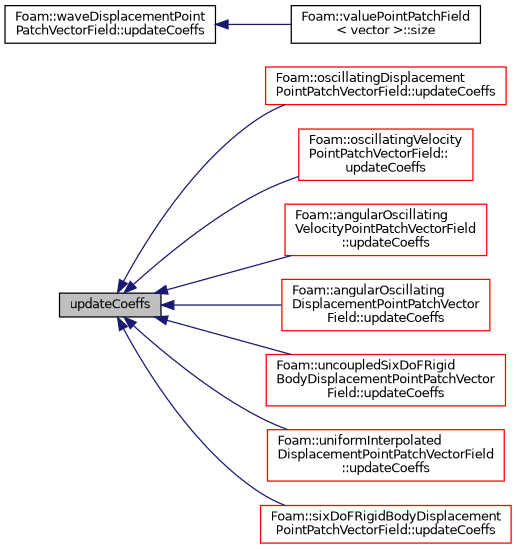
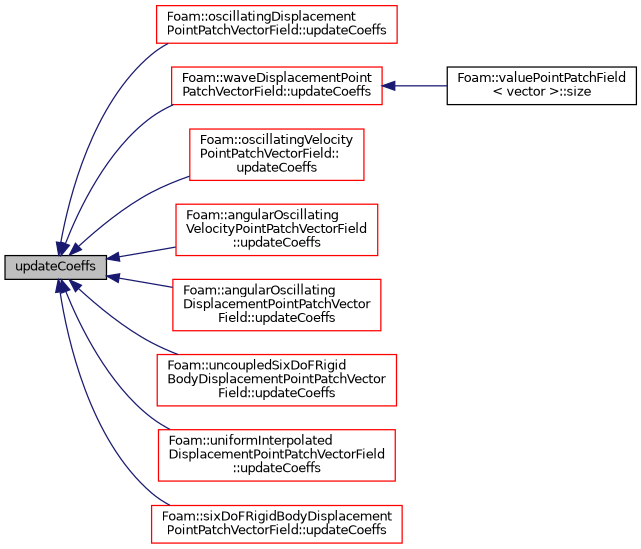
  digraph {
    rankdir=LR
    node [color=red fontname=Helvetica fontsize=10 shape=record]
    edge [color=midnightblue dir=back fontname=Helvetica fontsize=10 labelfontname=Helvetica labelfontsize=10 style=solid]
    n1 [color=black fillcolor=grey75 fontcolor=black height=0.2 label=updateCoeffs style=filled width=0.4]
    n2 [height=0.2 label="Foam::oscillatingDisplacement\lPointPatchVectorField::updateCoeffs" width=0.4]
-   n3 [color=black height=0.2 label="Foam::waveDisplacementPoint\lPatchVectorField::updateCoeffs" width=0.4]
+   n3 [height=0.2 label="Foam::waveDisplacementPoint\lPatchVectorField::updateCoeffs" width=0.4]
    n4 [height=0.2 label="Foam::oscillatingVelocity\lPointPatchVectorField::\lupdateCoeffs" width=0.4]
    n5 [height=0.2 label="Foam::angularOscillating\lVelocityPointPatchVectorField\l::updateCoeffs" width=0.4]
    n6 [height=0.2 label="Foam::angularOscillating\lDisplacementPointPatchVector\lField::updateCoeffs" width=0.4]
    n7 [height=0.2 label="Foam::uncoupledSixDoFRigid\lBodyDisplacementPointPatchVector\lField::updateCoeffs" width=0.4]
    n8 [height=0.2 label="Foam::uniformInterpolated\lDisplacementPointPatchVectorField\l::updateCoeffs" width=0.4]
    n9 [height=0.2 label="Foam::sixDoFRigidBodyDisplacement\lPointPatchVectorField::updateCoeffs" width=0.4]
    n10 [color=black height=0.2 label="Foam::valuePointPatchField\l\< vector \>::size" width=0.4]
    n1 -> n2
+   n1 -> n3
    n1 -> n4
    n1 -> n5
    n1 -> n6
    n1 -> n7
    n1 -> n8
    n1 -> n9
    n3 -> n10
  }
